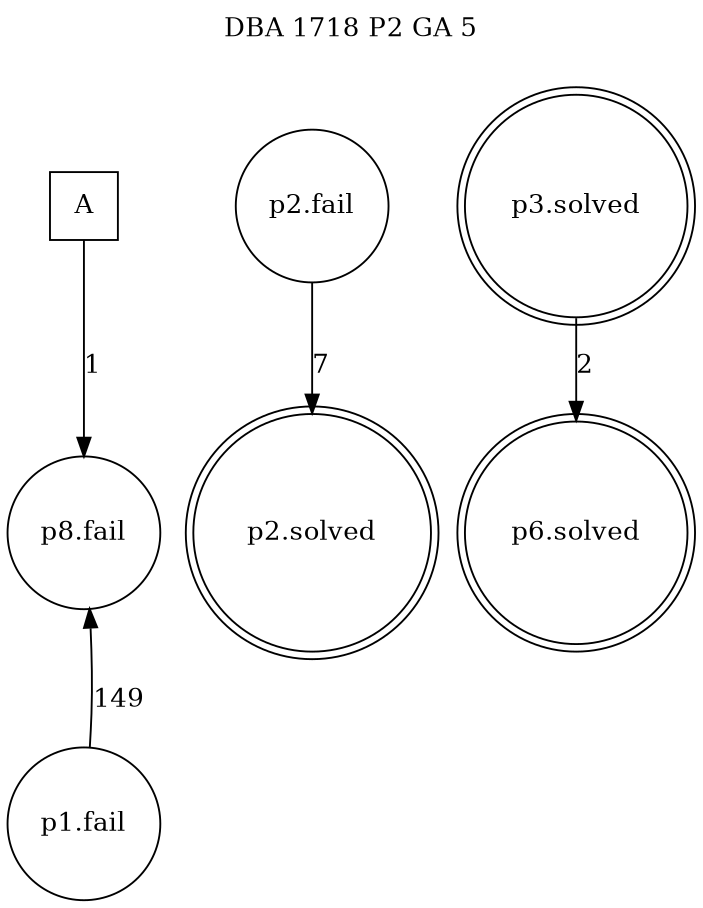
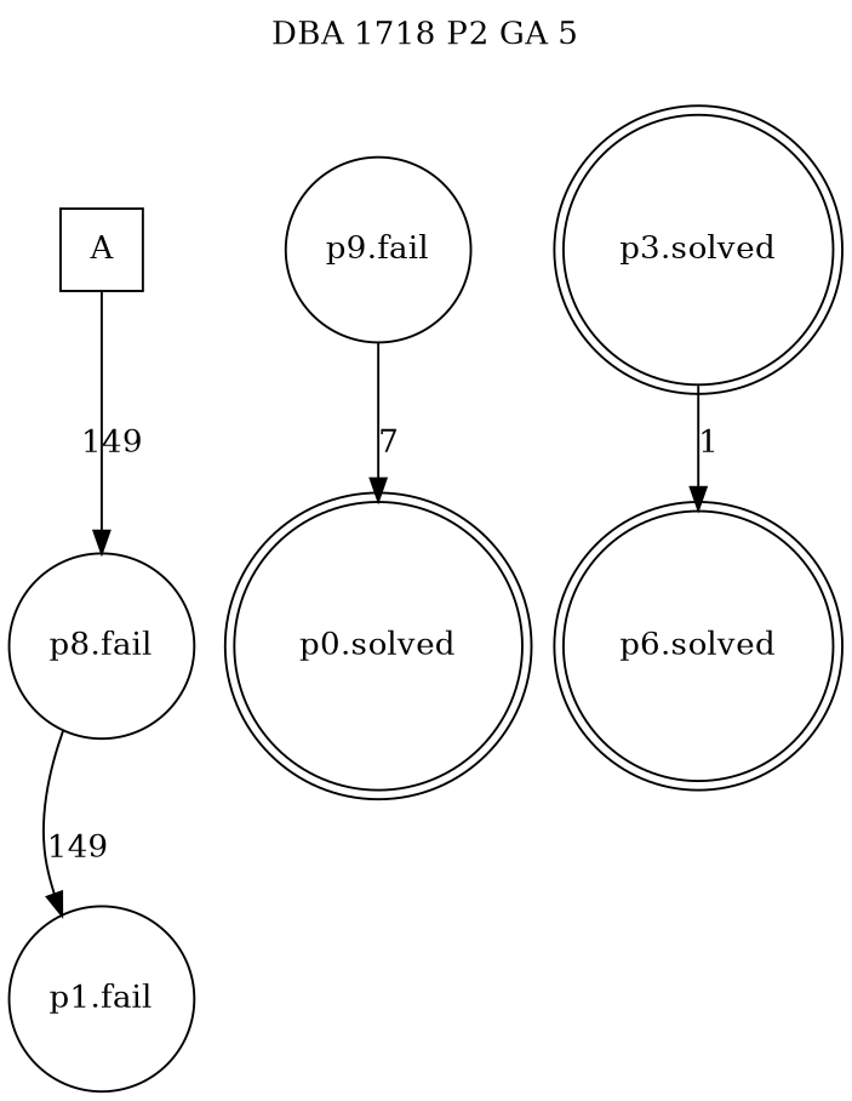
  digraph {
    label=" DBA 1718 P2 GA 5 "
    labelloc=tl
    rankdir=TB
    node [shape=circle]
    n1 [label=A shape=square]
    n2 [label="p8.fail"]
    n3 [label="p1.fail"]
-   n4 [label="p2.fail"]
-   n5 [label="p2.solved" shape=doublecircle]
+   n4 [label="p9.fail"]
+   n5 [label="p0.solved" shape=doublecircle]
    n6 [label="p3.solved" shape=doublecircle]
    n7 [label="p6.solved" shape=doublecircle]
-   n1 -> n2 [label=1]
-   n3 -> n2 [label=149]
+   n1 -> n2 [label=149]
+   n2 -> n3 [label=149]
    n4 -> n5 [label=7]
-   n6 -> n7 [label=2]
+   n6 -> n7 [label=1]
  }
